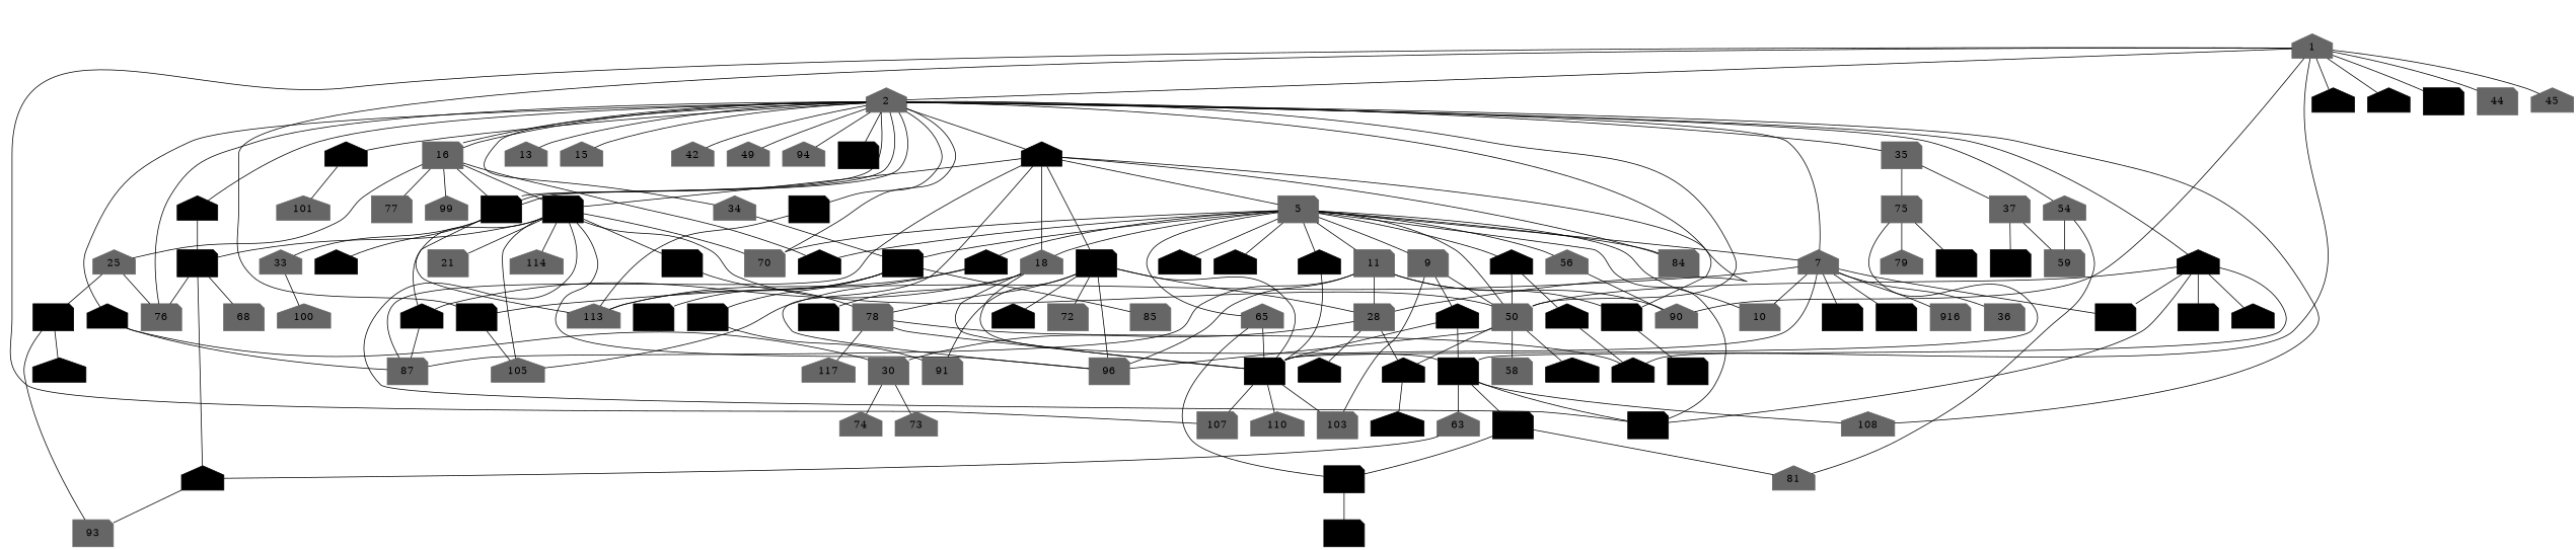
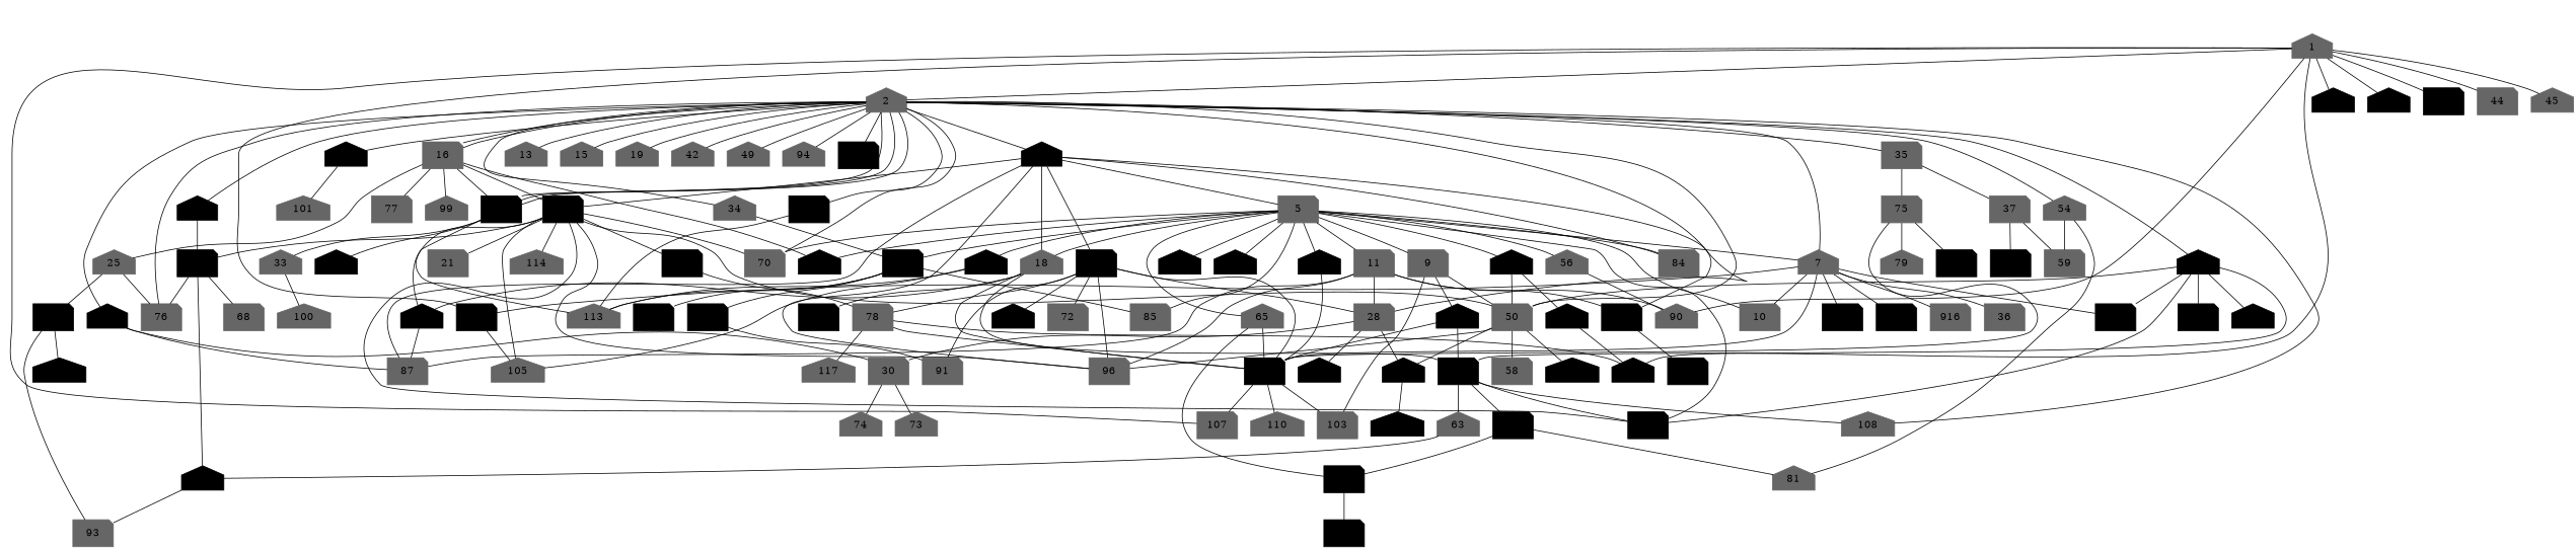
  graph {
    node [color=gray40 shape=note style=filled]
    1 [shape=house]
    2 [shape=house]
    12 [color=black shape=house]
    24 [color=black]
    29 [color=black shape=house]
    40 [color=black]
    44
    45 [shape=house]
    88 [color=black shape=house]
    90 [shape=house]
    107
    3 [color=black shape=house]
    6 [color=black shape=house]
    7 [shape=house]
    8 [color=black shape=house]
    13 [shape=house]
    15 [shape=house]
    16
+   19 [shape=house]
    22 [color=black shape=house]
    27 [color=black]
    28
    34 [shape=house]
    35
    42 [shape=house]
    49 [shape=house]
    50
    54 [shape=house]
    70
    76
    82 [color=black]
    92 [color=black shape=house]
    94 [shape=house]
    108 [shape=house]
    115 [color=black]
    105 [shape=house]
    4 [color=black]
    5
    17 [color=black]
    18 [shape=house]
    31 [color=black]
    84
    87
    96
    30
    102 [color=black]
    10
    36
    46 [color=black]
    52 [color=black]
    104 [color=black]
    n52 [label=916]
    62 [color=black]
    61 [color=black shape=house]
    25 [shape=house]
    77
    99 [shape=house]
    98 [color=black]
    32 [color=black]
    39 [color=black shape=house]
    95 [color=black]
    33 [shape=house]
    89 [color=black shape=house]
    113 [shape=house]
    38 [color=black shape=house]
    83 [color=black shape=house]
    53 [color=black]
    37
    75
    58
    112 [color=black shape=house]
    81 [shape=house]
    59
    101 [shape=house]
    51 [color=black shape=house]
    72
    78
    91
    9
    11
    14 [color=black shape=house]
    23 [color=black shape=house]
    26 [color=black shape=house]
    41 [color=black shape=house]
    47 [color=black shape=house]
    56 [shape=house]
    65 [shape=house]
    21
    64 [color=black shape=house]
    69 [color=black]
    114 [shape=house]
    109 [color=black]
    71 [color=black]
    117 [shape=house]
    103
    110 [shape=house]
    20 [color=black shape=house]
    43 [color=black shape=house]
    55 [color=black]
    60 [color=black]
    85
    80 [color=black]
    73 [shape=house]
    74 [shape=house]
    66 [color=black shape=house]
    68
    67 [color=black]
    48 [color=black]
    63 [shape=house]
    93
    111 [color=black shape=house]
    100 [shape=house]
    106 [color=black shape=house]
    57 [color=black]
    79 [shape=house]
    86 [color=black]
    97 [color=black]
    1 -- 2
    1 -- 12
    1 -- 24
    1 -- 29
    1 -- 40
    1 -- 44
    1 -- 45
    1 -- 88
    1 -- 90
    1 -- 107
    2 -- 3
    2 -- 6
    2 -- 7
    2 -- 8
    2 -- 13
    2 -- 15
    2 -- 16
    2 -- 16
+   2 -- 19
    2 -- 22
    2 -- 27
    2 -- 27
    2 -- 27
    2 -- 28
    2 -- 34
    2 -- 35
    2 -- 42
    2 -- 49
    2 -- 50
    2 -- 54
    2 -- 70
    2 -- 76
    2 -- 82
    2 -- 92
    2 -- 94
    2 -- 108
    2 -- 115
    24 -- 105
    3 -- 4
    3 -- 5
    3 -- 17
    3 -- 18
    3 -- 31
    3 -- 84
    3 -- 87
    3 -- 96
    6 -- 87
    6 -- 30
    7 -- 24
    7 -- 102
    7 -- 10
    7 -- 36
    7 -- 46
    7 -- 52
    7 -- 104
    7 -- n52
    8 -- 62
    16 -- 27
    16 -- 17
    16 -- 61
    16 -- 25
    16 -- 77
    16 -- 99
    22 -- 50
    22 -- 46
    22 -- 98
    22 -- 32
    22 -- 39
    22 -- 95
    27 -- 33
    27 -- 89
    27 -- 113
    28 -- 30
    28 -- 38
    28 -- 83
    34 -- 53
    35 -- 37
    35 -- 75
    50 -- 96
    50 -- 83
    50 -- 58
    50 -- 112
    54 -- 81
    54 -- 59
    82 -- 113
    92 -- 101
    4 -- 28
    4 -- 96
    4 -- 102
    4 -- 51
    4 -- 72
    4 -- 78
    4 -- 91
    5 -- 7
-   5 -- 50
+   5 -- 85
    5 -- 70
    5 -- 18
    5 -- 84
    5 -- 10
    5 -- 61
    5 -- 98
    5 -- 53
    5 -- 9
    5 -- 11
    5 -- 14
    5 -- 23
    5 -- 26
    5 -- 41
    5 -- 47
    5 -- 56
    5 -- 65
    17 -- 50
    17 -- 70
    17 -- 105
    17 -- 96
    17 -- 62
    17 -- 98
    17 -- 21
    17 -- 64
    17 -- 69
    17 -- 114
    18 -- 102
    18 -- 32
    18 -- 64
    18 -- 109
    31 -- 71
    30 -- 73
    30 -- 74
    102 -- 107
    102 -- 103
    102 -- 110
    62 -- 76
    62 -- 66
    62 -- 68
    25 -- 76
    25 -- 67
    32 -- 108
    32 -- 98
    32 -- 48
    32 -- 63
    33 -- 100
    83 -- 106
    53 -- 113
    53 -- 55
    53 -- 60
    53 -- 85
    37 -- 59
    37 -- 57
    75 -- 102
    75 -- 79
    75 -- 86
    78 -- 88
    78 -- 102
    78 -- 117
    9 -- 50
    9 -- 103
    9 -- 20
    11 -- 90
    11 -- 28
    11 -- 31
    11 -- 87
    11 -- 96
    14 -- 102
    26 -- 50
    26 -- 43
    47 -- 105
    47 -- 113
    56 -- 90
    65 -- 102
    65 -- 80
    64 -- 87
    69 -- 78
    20 -- 102
    20 -- 32
    43 -- 88
    55 -- 91
    80 -- 97
    66 -- 93
    67 -- 93
    67 -- 111
    48 -- 81
    48 -- 80
    63 -- 66
  }
